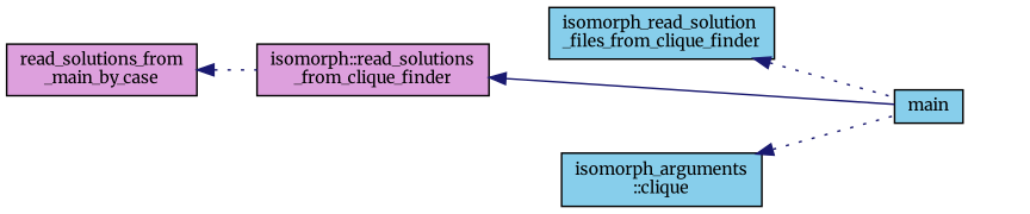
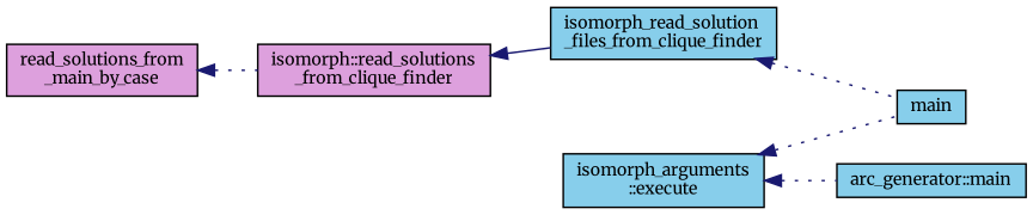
  digraph {
    fontname=Merriweather
    rankdir=LR
    node [color=black fillcolor=skyblue fontname=Merriweather fontsize=10 shape=record style=filled]
    edge [color=midnightblue dir=back fontname=Merriweather fontsize=10 labelfontname=Helvetica labelfontsize=10 style=dotted]
    n1 [fillcolor=plum fontcolor=black height=0.2 label="read_solutions_from\l_main_by_case" width=0.4]
    n2 [fillcolor=plum height=0.2 label="isomorph::read_solutions\l_from_clique_finder" width=0.4]
    n3 [height=0.2 label="isomorph_read_solution\l_files_from_clique_finder" width=0.4]
    n4 [height=0.2 label=main width=0.4]
-   n5 [height=0.2 label="isomorph_arguments\l::clique" width=0.4]
+   n5 [height=0.2 label="isomorph_arguments\l::execute" width=0.4]
+   n6 [height=0.2 label="arc_generator::main" width=0.4]
    n1 -> n2
-   n2 -> n4 [style=solid]
+   n2 -> n3 [style=solid]
    n3 -> n4
    n5 -> n4
+   n5 -> n6
  }
